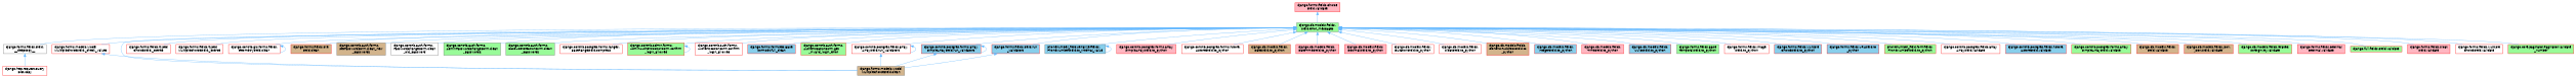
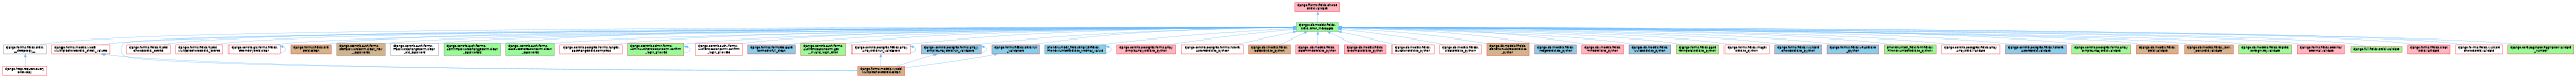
  digraph {
    rankdir=TB
    node [color=red fillcolor=white fontname=Helvetica fontsize=10 shape=box style=filled]
    edge [color=steelblue1 dir=back fontname=Helvetica fontsize=10 labelfontname=Helvetica labelfontsize=10 style=solid]
    n1 [color=gray40 fillcolor=palegreen fontcolor=black height=0.2 label="django.db.models.fields.\lField.error_messages" width=0.4]
    n2 [color=grey40 height=0.2 label="django.forms.fields.Field.\l__deepcopy__" width=0.4]
    n3 [height=0.2 label="django.forms.models.Model\lMultipleChoiceField._check_values" width=0.4]
-   n4 [color=grey40 fillcolor=tan height=0.2 label="django.forms.models.Model\lMultipleChoiceField.clean" width=0.4]
+   n4 [fillcolor=tan height=0.2 label="django.forms.models.Model\lMultipleChoiceField.clean" width=0.4]
    n5 [height=0.2 label="django.forms.fields.Typed\lChoiceField._coerce" width=0.4]
    n6 [height=0.2 label="django.forms.fields.Typed\lMultipleChoiceField._coerce" width=0.4]
    n7 [height=0.2 label="django.contrib.gis.forms.fields.\lGeometryField.clean" width=0.4]
    n8 [fillcolor=tan height=0.2 label="django.forms.fields.File\lField.clean" width=0.4]
    n9 [color=grey40 fillcolor=tan height=0.2 label="django.contrib.auth.forms.\lSetPasswordForm.clean_new\l_password2" width=0.4]
    n10 [color=grey40 height=0.2 label="django.contrib.auth.forms.\lPasswordChangeForm.clean\l_old_password" width=0.4]
    n11 [color=grey40 fillcolor=palegreen height=0.2 label="django.contrib.auth.forms.\lAdminPasswordChangeForm.clean\l_password2" width=0.4]
    n12 [color=grey40 fillcolor=palegreen height=0.2 label="django.contrib.auth.forms.\lBaseUserCreationForm.clean\l_password2" width=0.4]
    n13 [height=0.2 label="django.contrib.postgres.forms.ranges.\lBaseRangeField.compress" width=0.4]
    n14 [fillcolor=palegreen height=0.2 label="django.contrib.admin.forms.\lAdminAuthenticationForm.confirm\l_login_allowed" width=0.4]
    n15 [height=0.2 label="django.contrib.auth.forms.\lAuthenticationForm.confirm\l_login_allowed" width=0.4]
    n16 [fillcolor=skyblue height=0.2 label="django.forms.formsets.Base\lFormSet.full_clean" width=0.4]
    n17 [fillcolor=palegreen height=0.2 label="django.contrib.auth.forms.\lAuthenticationForm.get\l_invalid_login_error" width=0.4]
    n18 [height=0.2 label="django.contrib.postgres.fields.array.\lArrayField.run_validators" width=0.4]
    n19 [fillcolor=skyblue height=0.2 label="django.contrib.postgres.forms.array.\lSimpleArrayField.run_validators" width=0.4]
    n20 [fillcolor=skyblue height=0.2 label="django.forms.fields.Field.run\l_validators" width=0.4]
    n21 [color=grey40 fillcolor=skyblue height=0.2 label="phonenumber_field.serializerfields.\lPhoneNumberField.to_internal_value" width=0.4]
    n22 [fillcolor=lightpink height=0.2 label="django.contrib.postgres.forms.array.\lSimpleArrayField.to_python" width=0.4]
    n23 [height=0.2 label="django.contrib.postgres.forms.hstore.\lHStoreField.to_python" width=0.4]
    n24 [fillcolor=tan height=0.2 label="django.db.models.fields.\lDateField.to_python" width=0.4]
    n25 [fillcolor=lightpink height=0.2 label="django.db.models.fields.\lDateTimeField.to_python" width=0.4]
    n26 [fillcolor=lightpink height=0.2 label="django.db.models.fields.\lDecimalField.to_python" width=0.4]
    n27 [height=0.2 label="django.db.models.fields.\lDurationField.to_python" width=0.4]
    n28 [height=0.2 label="django.db.models.fields.\lFloatField.to_python" width=0.4]
    n29 [fillcolor=tan height=0.2 label="django.db.models.fields.\lGenericIPAddressField.to\l_python" width=0.4]
    n30 [fillcolor=skyblue height=0.2 label="django.db.models.fields.\lIntegerField.to_python" width=0.4]
    n31 [fillcolor=lightpink height=0.2 label="django.db.models.fields.\lTimeField.to_python" width=0.4]
    n32 [fillcolor=skyblue height=0.2 label="django.db.models.fields.\lUUIDField.to_python" width=0.4]
-   n33 [color=grey40 fillcolor=palegreen height=0.2 label="django.forms.fields.Base\lTemporalField.to_python" width=0.4]
+   n33 [fillcolor=palegreen height=0.2 label="django.forms.fields.Base\lTemporalField.to_python" width=0.4]
    n34 [height=0.2 label="django.forms.fields.Image\lField.to_python" width=0.4]
    n35 [fillcolor=skyblue height=0.2 label="django.forms.fields.Multiple\lChoiceField.to_python" width=0.4]
    n36 [fillcolor=skyblue height=0.2 label="django.forms.fields.URLField.to\l_python" width=0.4]
    n37 [fillcolor=palegreen height=0.2 label="phonenumber_field.formfields.\lPhoneNumberField.to_python" width=0.4]
    n38 [height=0.2 label="django.contrib.postgres.fields.array.\lArrayField.validate" width=0.4]
    n39 [fillcolor=skyblue height=0.2 label="django.contrib.postgres.fields.hstore.\lHStoreField.validate" width=0.4]
    n40 [fillcolor=palegreen height=0.2 label="django.contrib.postgres.forms.array.\lSimpleArrayField.validate" width=0.4]
    n41 [fillcolor=tan height=0.2 label="django.db.models.fields.\lField.validate" width=0.4]
    n42 [fillcolor=tan height=0.2 label="django.db.models.fields.json.\lJSONField.validate" width=0.4]
    n43 [fillcolor=palegreen height=0.2 label="django.db.models.fields.related.\lForeignKey.validate" width=0.4]
    n44 [fillcolor=lightpink height=0.2 label="django.forms.fields.Decimal\lDecimal.validate" width=0.4]
    n45 [fillcolor=palegreen height=0.2 label="django.full.fields.Field.validate" width=0.4]
    n46 [fillcolor=lightpink height=0.2 label="django.forms.fields.Float\lField.validate" width=0.4]
    n47 [height=0.2 label="django.forms.fields.Multiple\lChoiceField.validate" width=0.4]
    n48 [fillcolor=palegreen height=0.2 label="django.core.paginator.Paginator.validate\l_number" width=0.4]
    n49 [height=0.2 label="django.http.request.Query\lDict.copy" width=0.4]
    n50 [fillcolor=lightpink height=0.2 label="django.forms.fields.Choice\lField.validate" width=0.4]
    n1 -> n2
    n1 -> n3
    n1 -> n4
    n1 -> n5
    n1 -> n6
    n1 -> n7
    n1 -> n8
    n1 -> n9
    n1 -> n10
    n1 -> n11
    n1 -> n12
    n1 -> n13
    n1 -> n14
    n1 -> n15
    n1 -> n16
    n1 -> n17
    n1 -> n18
    n1 -> n19
    n1 -> n20
    n1 -> n21
    n1 -> n22
    n1 -> n23
    n1 -> n24
    n1 -> n25
    n1 -> n26
    n1 -> n27
    n1 -> n28
    n1 -> n29
    n1 -> n30
    n1 -> n31
    n1 -> n32
    n1 -> n33
    n1 -> n34
    n1 -> n35
    n1 -> n36
    n1 -> n37
    n1 -> n38
    n1 -> n39
    n1 -> n40
    n1 -> n41
    n1 -> n42
    n1 -> n43
    n1 -> n44
    n1 -> n45
    n1 -> n46
    n1 -> n47
    n1 -> n48
    n2 -> n49
    n3 -> n4
    n7 -> n7
    n14 -> n14
    n18 -> n4
    n18 -> n18
    n19 -> n4
    n19 -> n19
    n20 -> n4
    n21 -> n21
    n50 -> n1
  }
